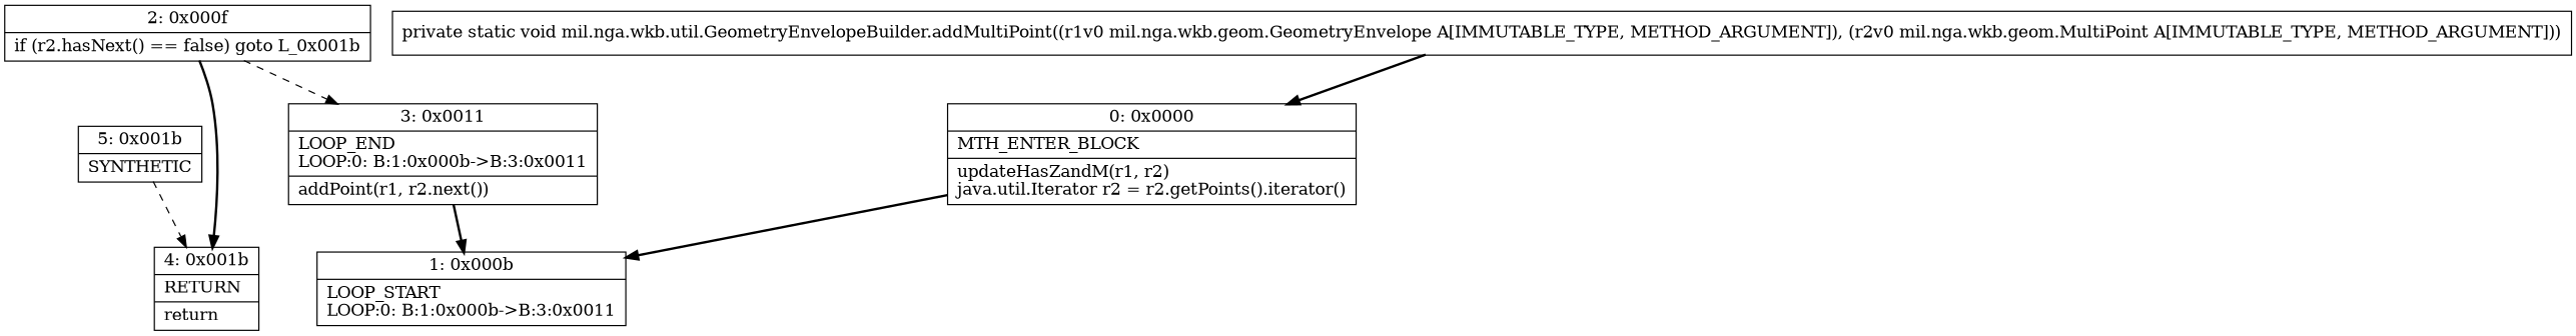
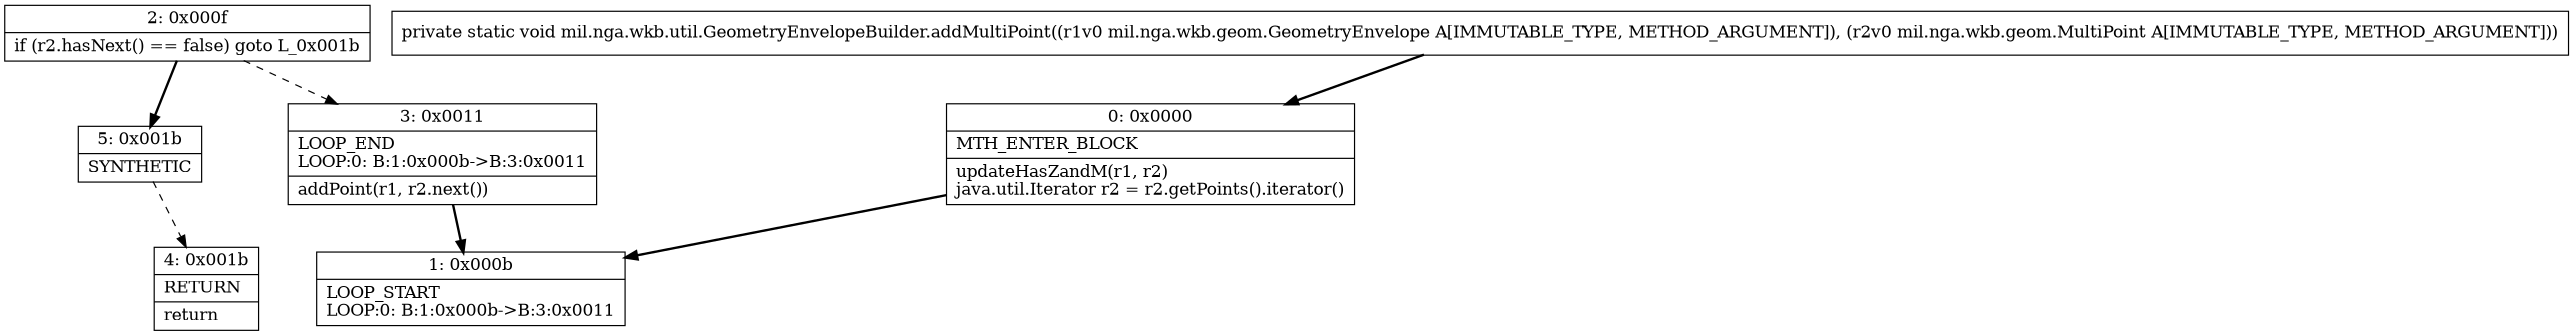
  digraph {
    node [shape=record]
    edge [style=bold]
    n1 [label="{0\:\ 0x0000|MTH_ENTER_BLOCK\l|updateHasZandM(r1, r2)\ljava.util.Iterator r2 = r2.getPoints().iterator()\l}"]
    n2 [label="{1\:\ 0x000b|LOOP_START\lLOOP:0: B:1:0x000b\-\>B:3:0x0011\l}"]
    n3 [label="{2\:\ 0x000f|if (r2.hasNext() == false) goto L_0x001b\l}"]
    n4 [label="{3\:\ 0x0011|LOOP_END\lLOOP:0: B:1:0x000b\-\>B:3:0x0011\l|addPoint(r1, r2.next())\l}"]
    n5 [label="{5\:\ 0x001b|SYNTHETIC\l}"]
    n6 [label="{4\:\ 0x001b|RETURN\l|return\l}"]
    n7 [label="{private static void mil.nga.wkb.util.GeometryEnvelopeBuilder.addMultiPoint((r1v0 mil.nga.wkb.geom.GeometryEnvelope A[IMMUTABLE_TYPE, METHOD_ARGUMENT]), (r2v0 mil.nga.wkb.geom.MultiPoint A[IMMUTABLE_TYPE, METHOD_ARGUMENT])) }"]
    n1 -> n2
    n3 -> n4 [style=dashed]
-   n3 -> n6
+   n3 -> n5
    n4 -> n2
    n5 -> n6 [style=dashed]
    n7 -> n1
  }
